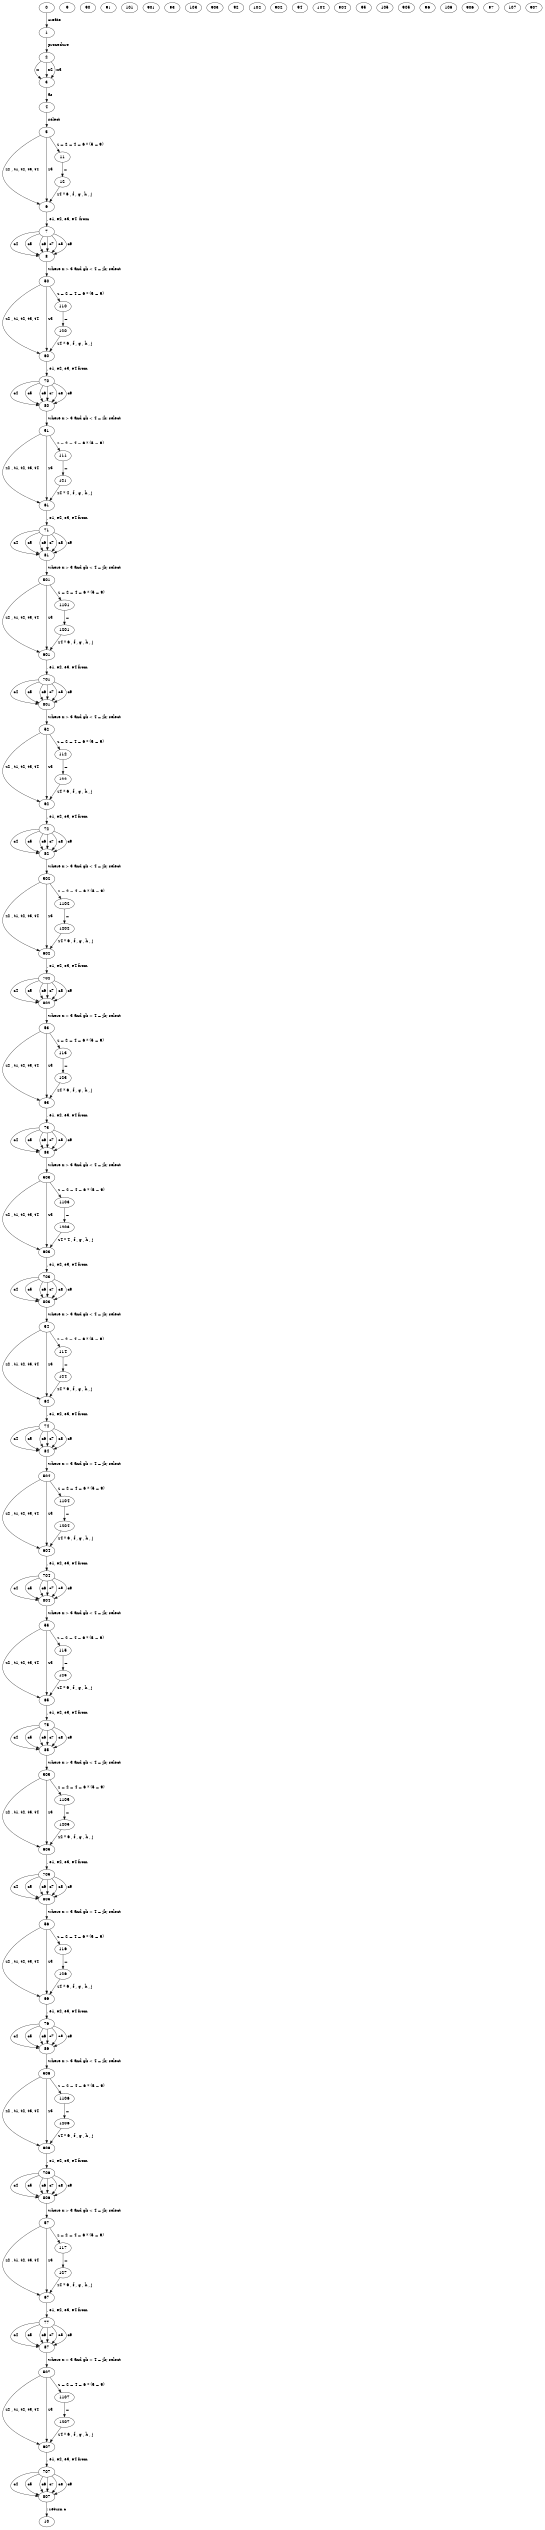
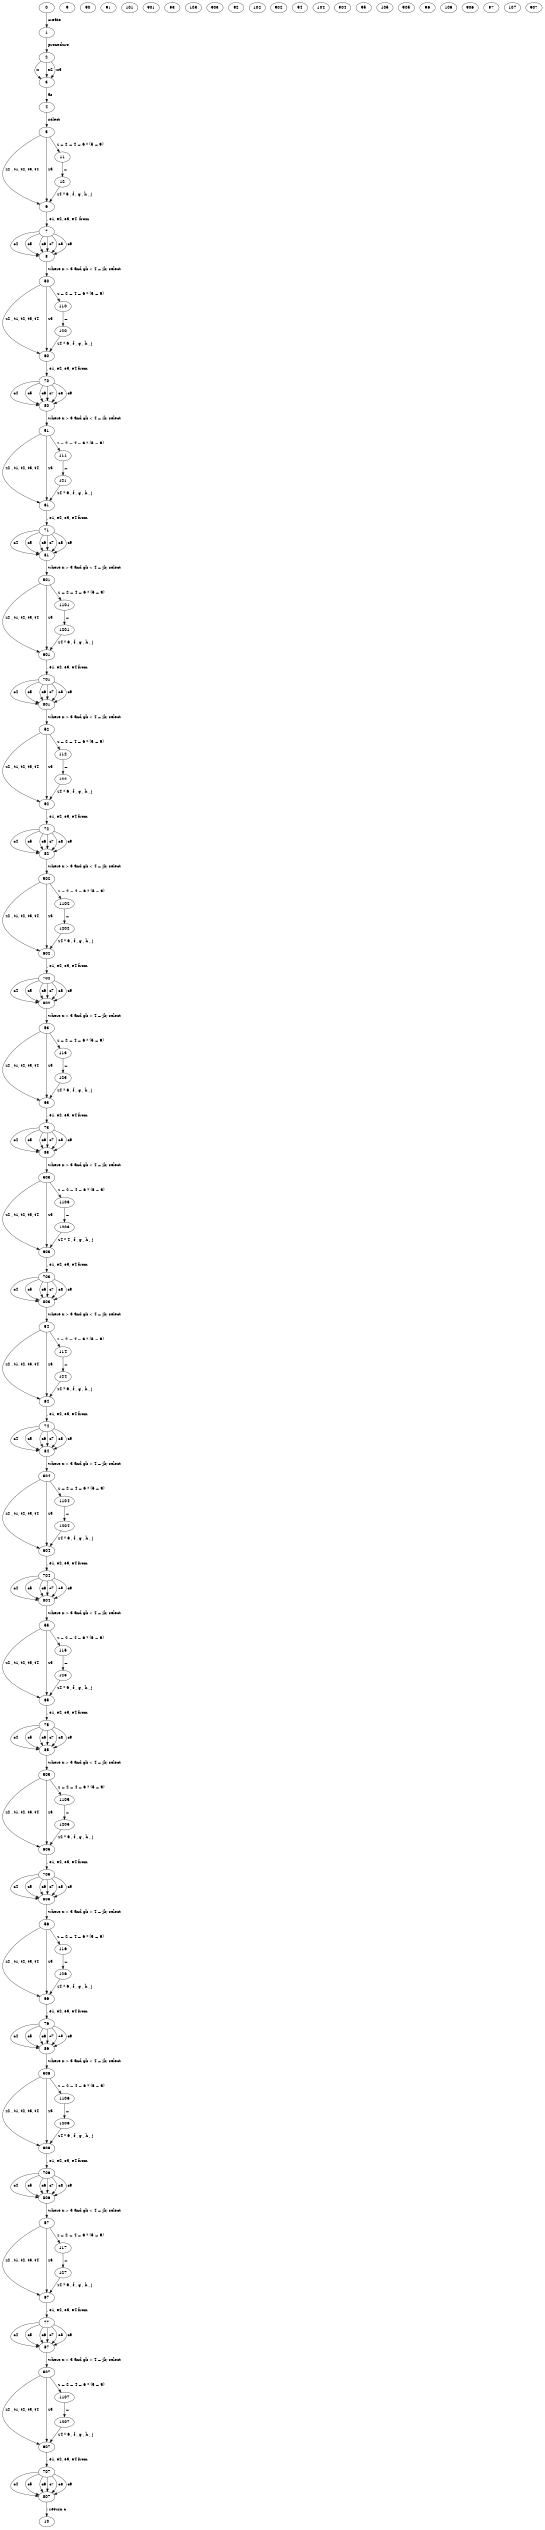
  digraph {
    0
    1
    2
    3
    4
    5
    6
    11
    7
    12
    8
    50
    60
    110
    9
    70
    120
    80
    51
    61
    111
    90
    71
    121
    81
    501
    601
    1101
    91
    101
    701
    1201
    801
    52
    62
    112
    901
    53
    63
    113
    73
    123
    83
    503
    603
    1103
    93
    103
    703
    1203
    803
    54
    64
    114
    903
    72
    122
    82
    502
    602
    1102
    92
    102
    702
    1202
    802
    902
    74
    124
    84
    504
    604
    1104
    94
    104
    704
    1204
    804
    55
    65
    115
    904
    75
    125
    85
    505
    605
    1105
    95
    105
    705
    1205
    805
    56
    66
    116
    905
    76
    126
    86
    506
    606
    1106
    96
    106
    706
    1206
    806
    57
    67
    117
    906
    77
    127
    87
    507
    607
    1107
    97
    107
    707
    1207
    807
    10
    907
    0 -> 1 [label=" create "]
    1 -> 2 [label=" procedure"]
    2 -> 3 [label=" x "]
    2 -> 3 [label=" x2 "]
    2 -> 3 [label=" x3 "]
    3 -> 4 [label=" as "]
    4 -> 5 [label=" select "]
    5 -> 6 [label=" z2 , t1, t2, t3, t4 "]
    5 -> 6 [label=" z3 "]
    5 -> 11 [label=" z + 2 + 4 + 6 * (5 + 9) "]
    6 -> 7 [label=", e1, e2, e3, e4  from "]
    11 -> 12 [label=" + "]
    7 -> 8 [label=" c4 "]
    7 -> 8 [label=" c5 "]
    7 -> 8 [label=" c6 "]
    7 -> 8 [label=" c7 "]
    7 -> 8 [label=" c8 "]
    7 -> 8 [label=" c9 "]
    12 -> 6 [label=" z4 * 6 , f , g , h , j "]
    8 -> 50 [label=" where x > 3 and gk < 4 + jk; select"]
    50 -> 60 [label=" z2 , t1, t2, t3, t4 "]
    50 -> 60 [label=" z3 "]
    50 -> 110 [label=" z + 2 + 4 + 6 * (5 + 9) "]
    60 -> 70 [label=", e1, e2, e3, e4 from "]
    110 -> 120 [label=" + "]
    70 -> 80 [label=" c4 "]
    70 -> 80 [label=" c5 "]
    70 -> 80 [label=" c6 "]
    70 -> 80 [label=" c7 "]
    70 -> 80 [label=" c8 "]
    70 -> 80 [label=" c9 "]
    120 -> 60 [label=" z4 * 6 , f , g , h , j "]
    80 -> 51 [label=" where x > 3 and gk < 4 + jk; select"]
    51 -> 61 [label=" z2 , t1, t2, t3, t4 "]
    51 -> 61 [label=" z3 "]
    51 -> 111 [label=" z + 2 + 4 + 6 * (5 + 9) "]
    61 -> 71 [label=", e1, e2, e3, e4 from "]
    111 -> 121 [label=" + "]
    71 -> 81 [label=" c4 "]
    71 -> 81 [label=" c5 "]
    71 -> 81 [label=" c6 "]
    71 -> 81 [label=" c7 "]
    71 -> 81 [label=" c8 "]
    71 -> 81 [label=" c9 "]
-   121 -> 61 [label=" z4 * 4 , f , g , h , j "]
+   121 -> 61 [label=" z4 * 6 , f , g , h , j "]
    81 -> 501 [label=" where x > 3 and gk < 4 + jk; select"]
    501 -> 601 [label=" z2 , t1, t2, t3, t4 "]
    501 -> 601 [label=" z3 "]
    501 -> 1101 [label=" z + 2 + 4 + 6 * (5 + 9) "]
    601 -> 701 [label=", e1, e2, e3, e4 from "]
    1101 -> 1201 [label=" + "]
    701 -> 801 [label=" c4 "]
    701 -> 801 [label=" c5 "]
    701 -> 801 [label=" c6 "]
    701 -> 801 [label=" c7 "]
    701 -> 801 [label=" c8 "]
    701 -> 801 [label=" c9 "]
    1201 -> 601 [label=" z4 * 6 , f , g , h , j "]
    801 -> 52 [label=" where x > 3 and gk < 4 + jk; select"]
    52 -> 62 [label=" z2 , t1, t2, t3, t4 "]
    52 -> 62 [label=" z3 "]
    52 -> 112 [label=" z + 2 + 4 + 6 * (5 + 9) "]
    62 -> 72 [label=", e1, e2, e3, e4 from "]
    112 -> 122 [label=" + "]
    53 -> 63 [label=" z2 , t1, t2, t3, t4 "]
    53 -> 63 [label=" z3 "]
    53 -> 113 [label=" z + 2 + 4 + 6 * (5 + 9) "]
    63 -> 73 [label=", e1, e2, e3, e4 from "]
    113 -> 123 [label=" + "]
    73 -> 83 [label=" c4 "]
    73 -> 83 [label=" c5 "]
    73 -> 83 [label=" c6 "]
    73 -> 83 [label=" c7 "]
    73 -> 83 [label=" c8 "]
    73 -> 83 [label=" c9 "]
    123 -> 63 [label=" z4 * 6 , f , g , h , j "]
    83 -> 503 [label=" where x > 3 and gk < 4 + jk; select"]
    503 -> 603 [label=" z2 , t1, t2, t3, t4 "]
    503 -> 603 [label=" z3 "]
    503 -> 1103 [label=" z + 2 + 4 + 6 * (5 + 9) "]
    603 -> 703 [label=", e1, e2, e3, e4 from "]
    1103 -> 1203 [label=" + "]
    703 -> 803 [label=" c4 "]
    703 -> 803 [label=" c5 "]
    703 -> 803 [label=" c6 "]
    703 -> 803 [label=" c7 "]
    703 -> 803 [label=" c8 "]
    703 -> 803 [label=" c9 "]
    1203 -> 603 [label=" z4 * 4 , f , g , h , j "]
    803 -> 54 [label=" where x > 3 and gk < 4 + jk; select"]
    54 -> 64 [label=" z2 , t1, t2, t3, t4 "]
    54 -> 64 [label=" z3 "]
    54 -> 114 [label=" z + 2 + 4 + 6 * (5 + 9) "]
    64 -> 74 [label=", e1, e2, e3, e4 from "]
    114 -> 124 [label=" + "]
    72 -> 82 [label=" c4 "]
    72 -> 82 [label=" c5 "]
    72 -> 82 [label=" c6 "]
    72 -> 82 [label=" c7 "]
    72 -> 82 [label=" c8 "]
    72 -> 82 [label=" c9 "]
    122 -> 62 [label=" z4 * 6 , f , g , h , j "]
    82 -> 502 [label=" where x > 3 and gk < 4 + jk; select"]
    502 -> 602 [label=" z2 , t1, t2, t3, t4 "]
    502 -> 602 [label=" z3 "]
    502 -> 1102 [label=" z + 2 + 4 + 6 * (5 + 9) "]
    602 -> 702 [label=", e1, e2, e3, e4 from "]
    1102 -> 1202 [label=" + "]
    702 -> 802 [label=" c4 "]
    702 -> 802 [label=" c5 "]
    702 -> 802 [label=" c6 "]
    702 -> 802 [label=" c7 "]
    702 -> 802 [label=" c8 "]
    702 -> 802 [label=" c9 "]
    1202 -> 602 [label=" z4 * 6 , f , g , h , j "]
    802 -> 53 [label=" where x > 3 and gk < 4 + jk; select"]
    74 -> 84 [label=" c4 "]
    74 -> 84 [label=" c5 "]
    74 -> 84 [label=" c6 "]
    74 -> 84 [label=" c7 "]
    74 -> 84 [label=" c8 "]
    74 -> 84 [label=" c9 "]
    124 -> 64 [label=" z4 * 6 , f , g , h , j "]
    84 -> 504 [label=" where x > 3 and gk < 4 + jk; select"]
    504 -> 604 [label=" z2 , t1, t2, t3, t4 "]
    504 -> 604 [label=" z3 "]
    504 -> 1104 [label=" z + 2 + 4 + 6 * (5 + 9) "]
    604 -> 704 [label=", e1, e2, e3, e4 from "]
    1104 -> 1204 [label=" + "]
    704 -> 804 [label=" c4 "]
    704 -> 804 [label=" c5 "]
    704 -> 804 [label=" c6 "]
    704 -> 804 [label=" c7 "]
    704 -> 804 [label=" c8 "]
    704 -> 804 [label=" c9 "]
    1204 -> 604 [label=" z4 * 6 , f , g , h , j "]
    804 -> 55 [label=" where x > 3 and gk < 4 + jk; select"]
    55 -> 65 [label=" z2 , t1, t2, t3, t4 "]
    55 -> 65 [label=" z3 "]
    55 -> 115 [label=" z + 2 + 4 + 6 * (5 + 9) "]
    65 -> 75 [label=", e1, e2, e3, e4 from "]
    115 -> 125 [label=" + "]
    75 -> 85 [label=" c4 "]
    75 -> 85 [label=" c5 "]
    75 -> 85 [label=" c6 "]
    75 -> 85 [label=" c7 "]
    75 -> 85 [label=" c8 "]
    75 -> 85 [label=" c9 "]
    125 -> 65 [label=" z4 * 6 , f , g , h , j "]
    85 -> 505 [label=" where x > 3 and gk < 4 + jk; select"]
    505 -> 605 [label=" z2 , t1, t2, t3, t4 "]
    505 -> 605 [label=" z3 "]
    505 -> 1105 [label=" z + 2 + 4 + 6 * (5 + 9) "]
    605 -> 705 [label=", e1, e2, e3, e4 from "]
    1105 -> 1205 [label=" + "]
    705 -> 805 [label=" c4 "]
    705 -> 805 [label=" c5 "]
    705 -> 805 [label=" c6 "]
    705 -> 805 [label=" c7 "]
    705 -> 805 [label=" c8 "]
    705 -> 805 [label=" c9 "]
    1205 -> 605 [label=" z2 * 6 , f , g , h , j "]
    805 -> 56 [label=" where x > 3 and gk < 4 + jk; select"]
    56 -> 66 [label=" z2 , t1, t2, t3, t4 "]
    56 -> 66 [label=" z3 "]
    56 -> 116 [label=" z + 2 + 4 + 6 * (5 + 9) "]
    66 -> 76 [label=", e1, e2, e3, e4 from "]
    116 -> 126 [label=" + "]
    76 -> 86 [label=" c4 "]
    76 -> 86 [label=" c5 "]
    76 -> 86 [label=" c6 "]
    76 -> 86 [label=" c7 "]
    76 -> 86 [label=" c8 "]
    76 -> 86 [label=" c9 "]
    126 -> 66 [label=" z4 * 6 , f , g , h , j "]
    86 -> 506 [label=" where x > 3 and gk < 4 + jk; select"]
    506 -> 606 [label=" z2 , t1, t2, t3, t4 "]
    506 -> 606 [label=" z3 "]
    506 -> 1106 [label=" z + 2 + 4 + 6 * (5 + 9) "]
    606 -> 706 [label=", e1, e2, e3, e4 from "]
    1106 -> 1206 [label=" + "]
    706 -> 806 [label=" c4 "]
    706 -> 806 [label=" c5 "]
    706 -> 806 [label=" c6 "]
    706 -> 806 [label=" c7 "]
    706 -> 806 [label=" c8 "]
    706 -> 806 [label=" c9 "]
    1206 -> 606 [label=" z4 * 6 , f , g , h , j "]
    806 -> 57 [label=" where x > 3 and gk < 4 + jk; select"]
    57 -> 67 [label=" z2 , t1, t2, t3, t4 "]
    57 -> 67 [label=" z3 "]
    57 -> 117 [label=" z + 2 + 4 + 6 * (5 + 9) "]
    67 -> 77 [label=", e1, e2, e3, e4 from "]
    117 -> 127 [label=" + "]
    77 -> 87 [label=" c4 "]
    77 -> 87 [label=" c5 "]
    77 -> 87 [label=" c6 "]
    77 -> 87 [label=" c7 "]
    77 -> 87 [label=" c8 "]
    77 -> 87 [label=" c9 "]
    127 -> 67 [label=" z4 * 6 , f , g , h , j "]
    87 -> 507 [label=" where x > 3 and gk < 4 + jk; select"]
    507 -> 607 [label=" z2 , t1, t2, t3, t4 "]
    507 -> 607 [label=" z3 "]
    507 -> 1107 [label=" z + 2 + 4 + 6 * (5 + 9) "]
    607 -> 707 [label=", e1, e2, e3, e4 from "]
    1107 -> 1207 [label=" + "]
    707 -> 807 [label=" c4 "]
    707 -> 807 [label=" c5 "]
    707 -> 807 [label=" c6 "]
    707 -> 807 [label=" c7 "]
    707 -> 807 [label=" c8 "]
    707 -> 807 [label=" c9 "]
    1207 -> 607 [label=" z4 * 6 , f , g , h , j "]
    807 -> 10 [label="; return c "]
  }
